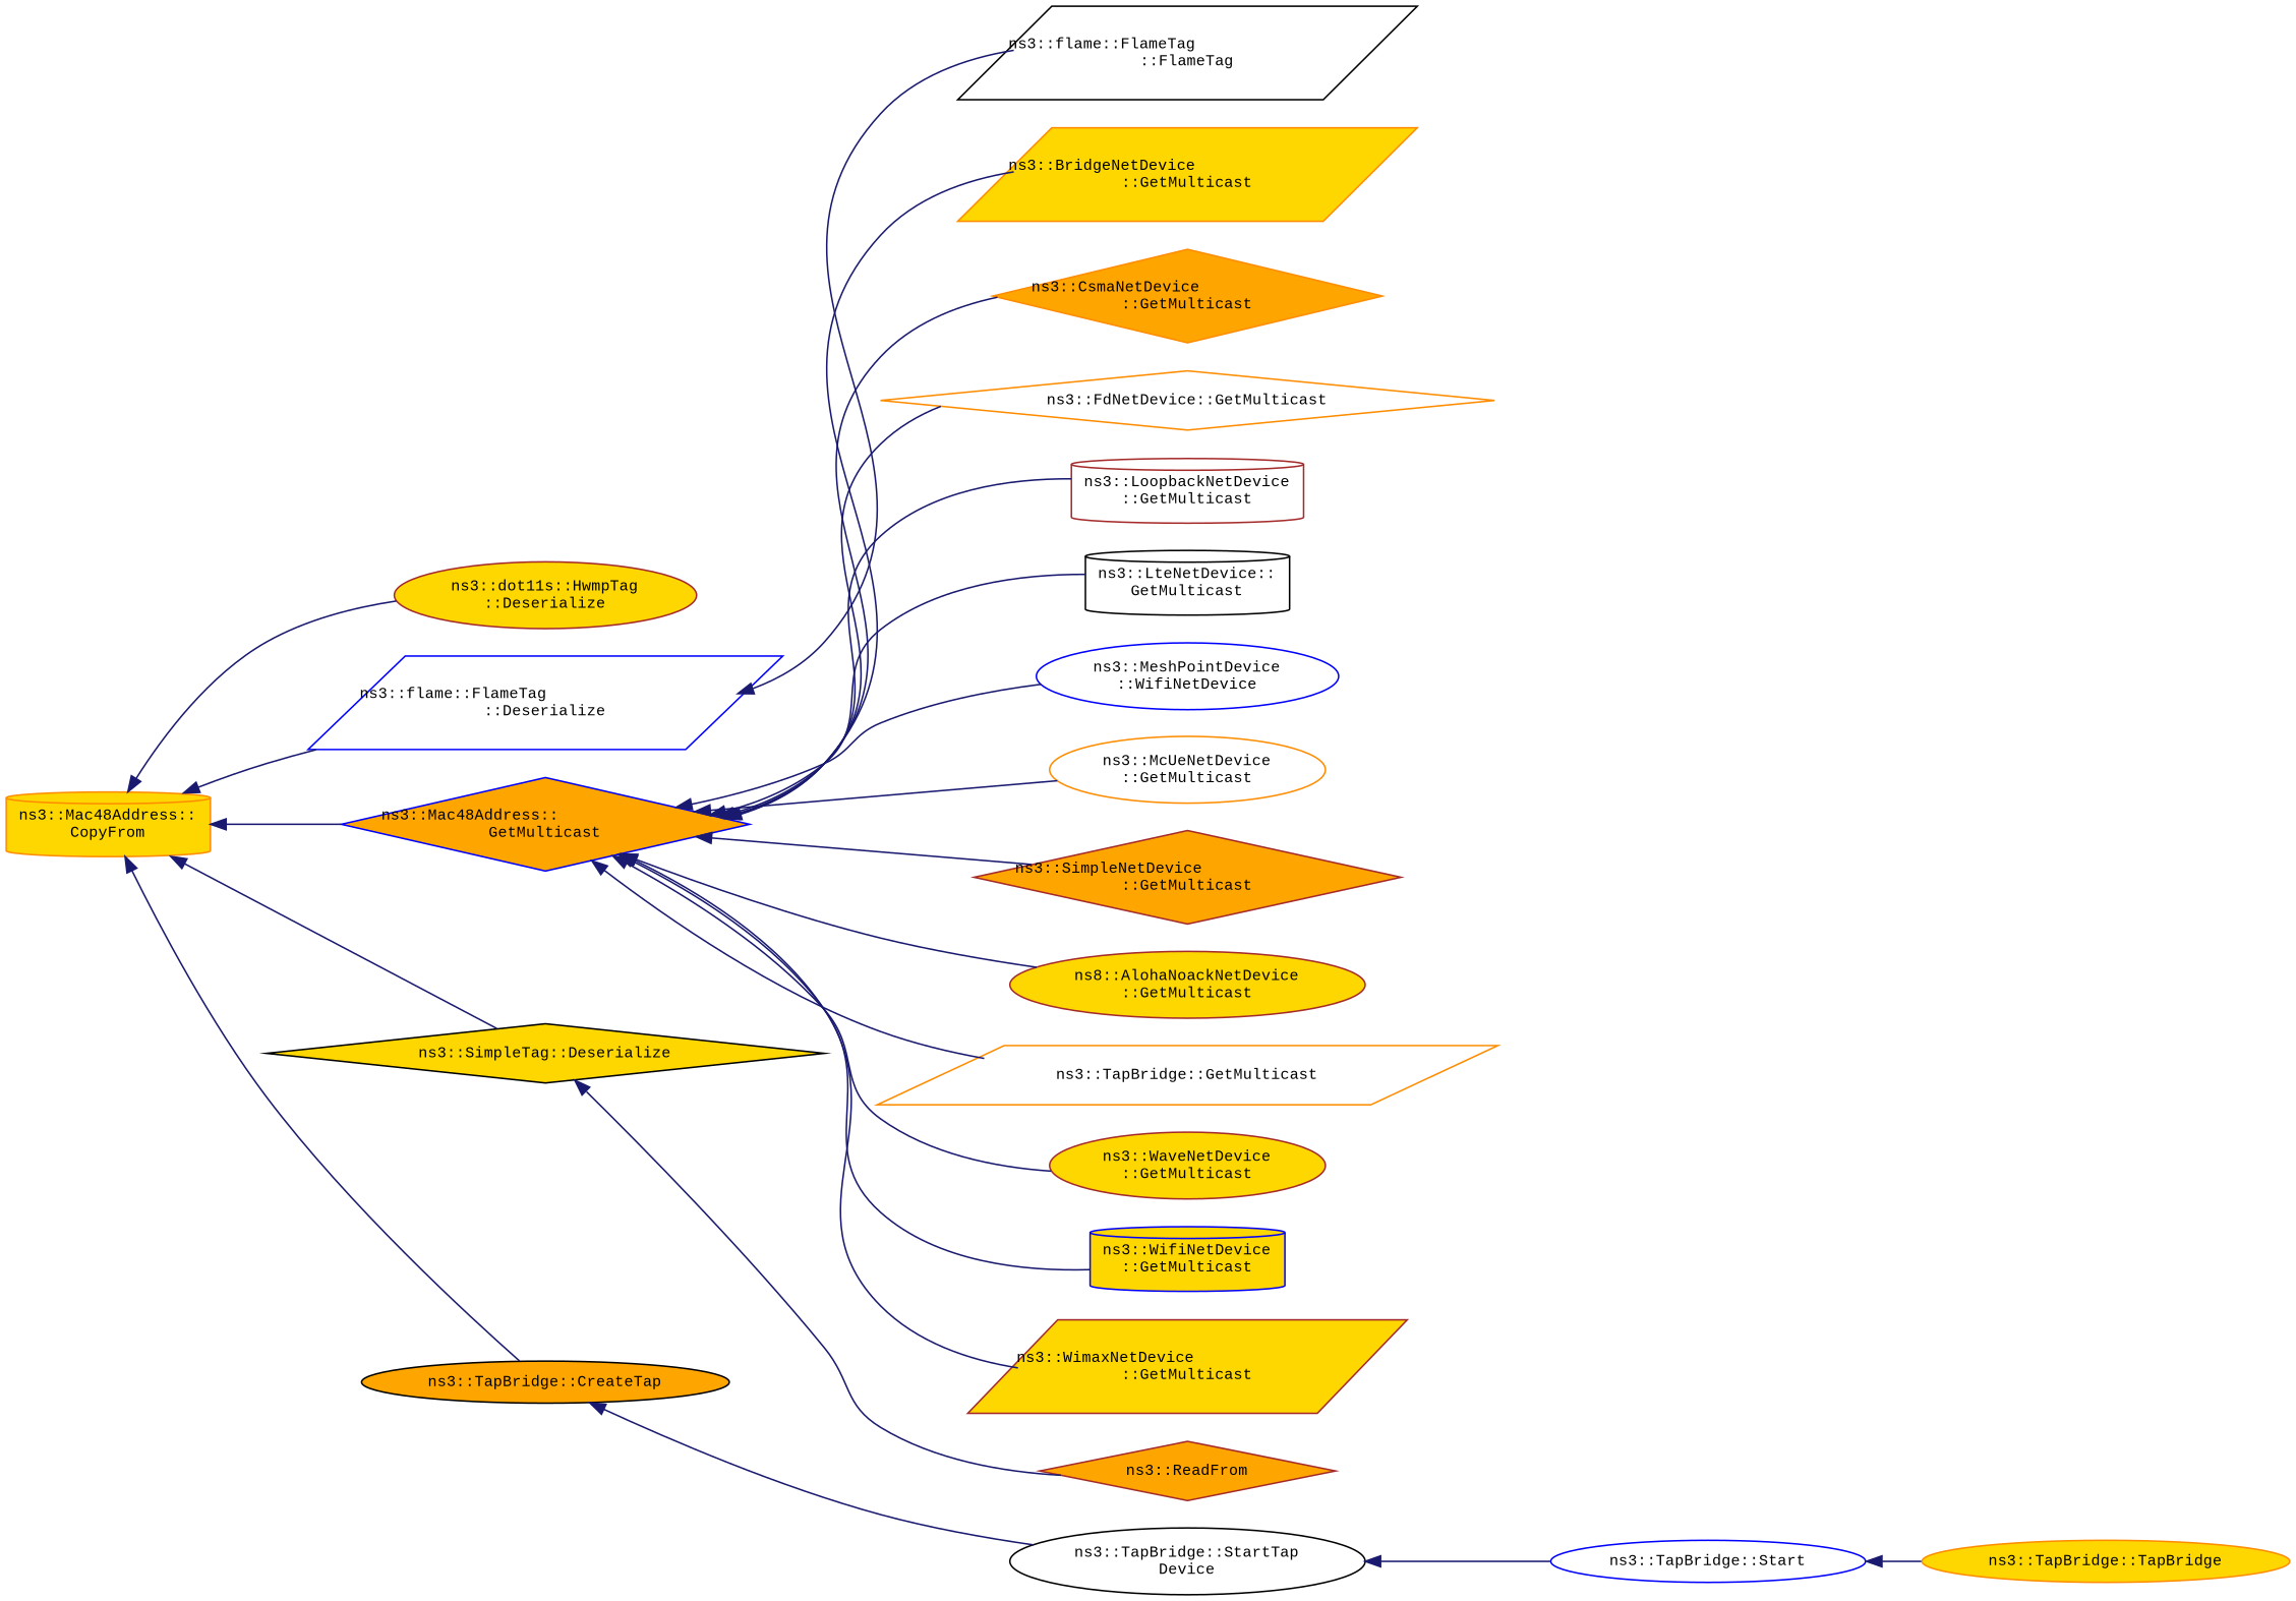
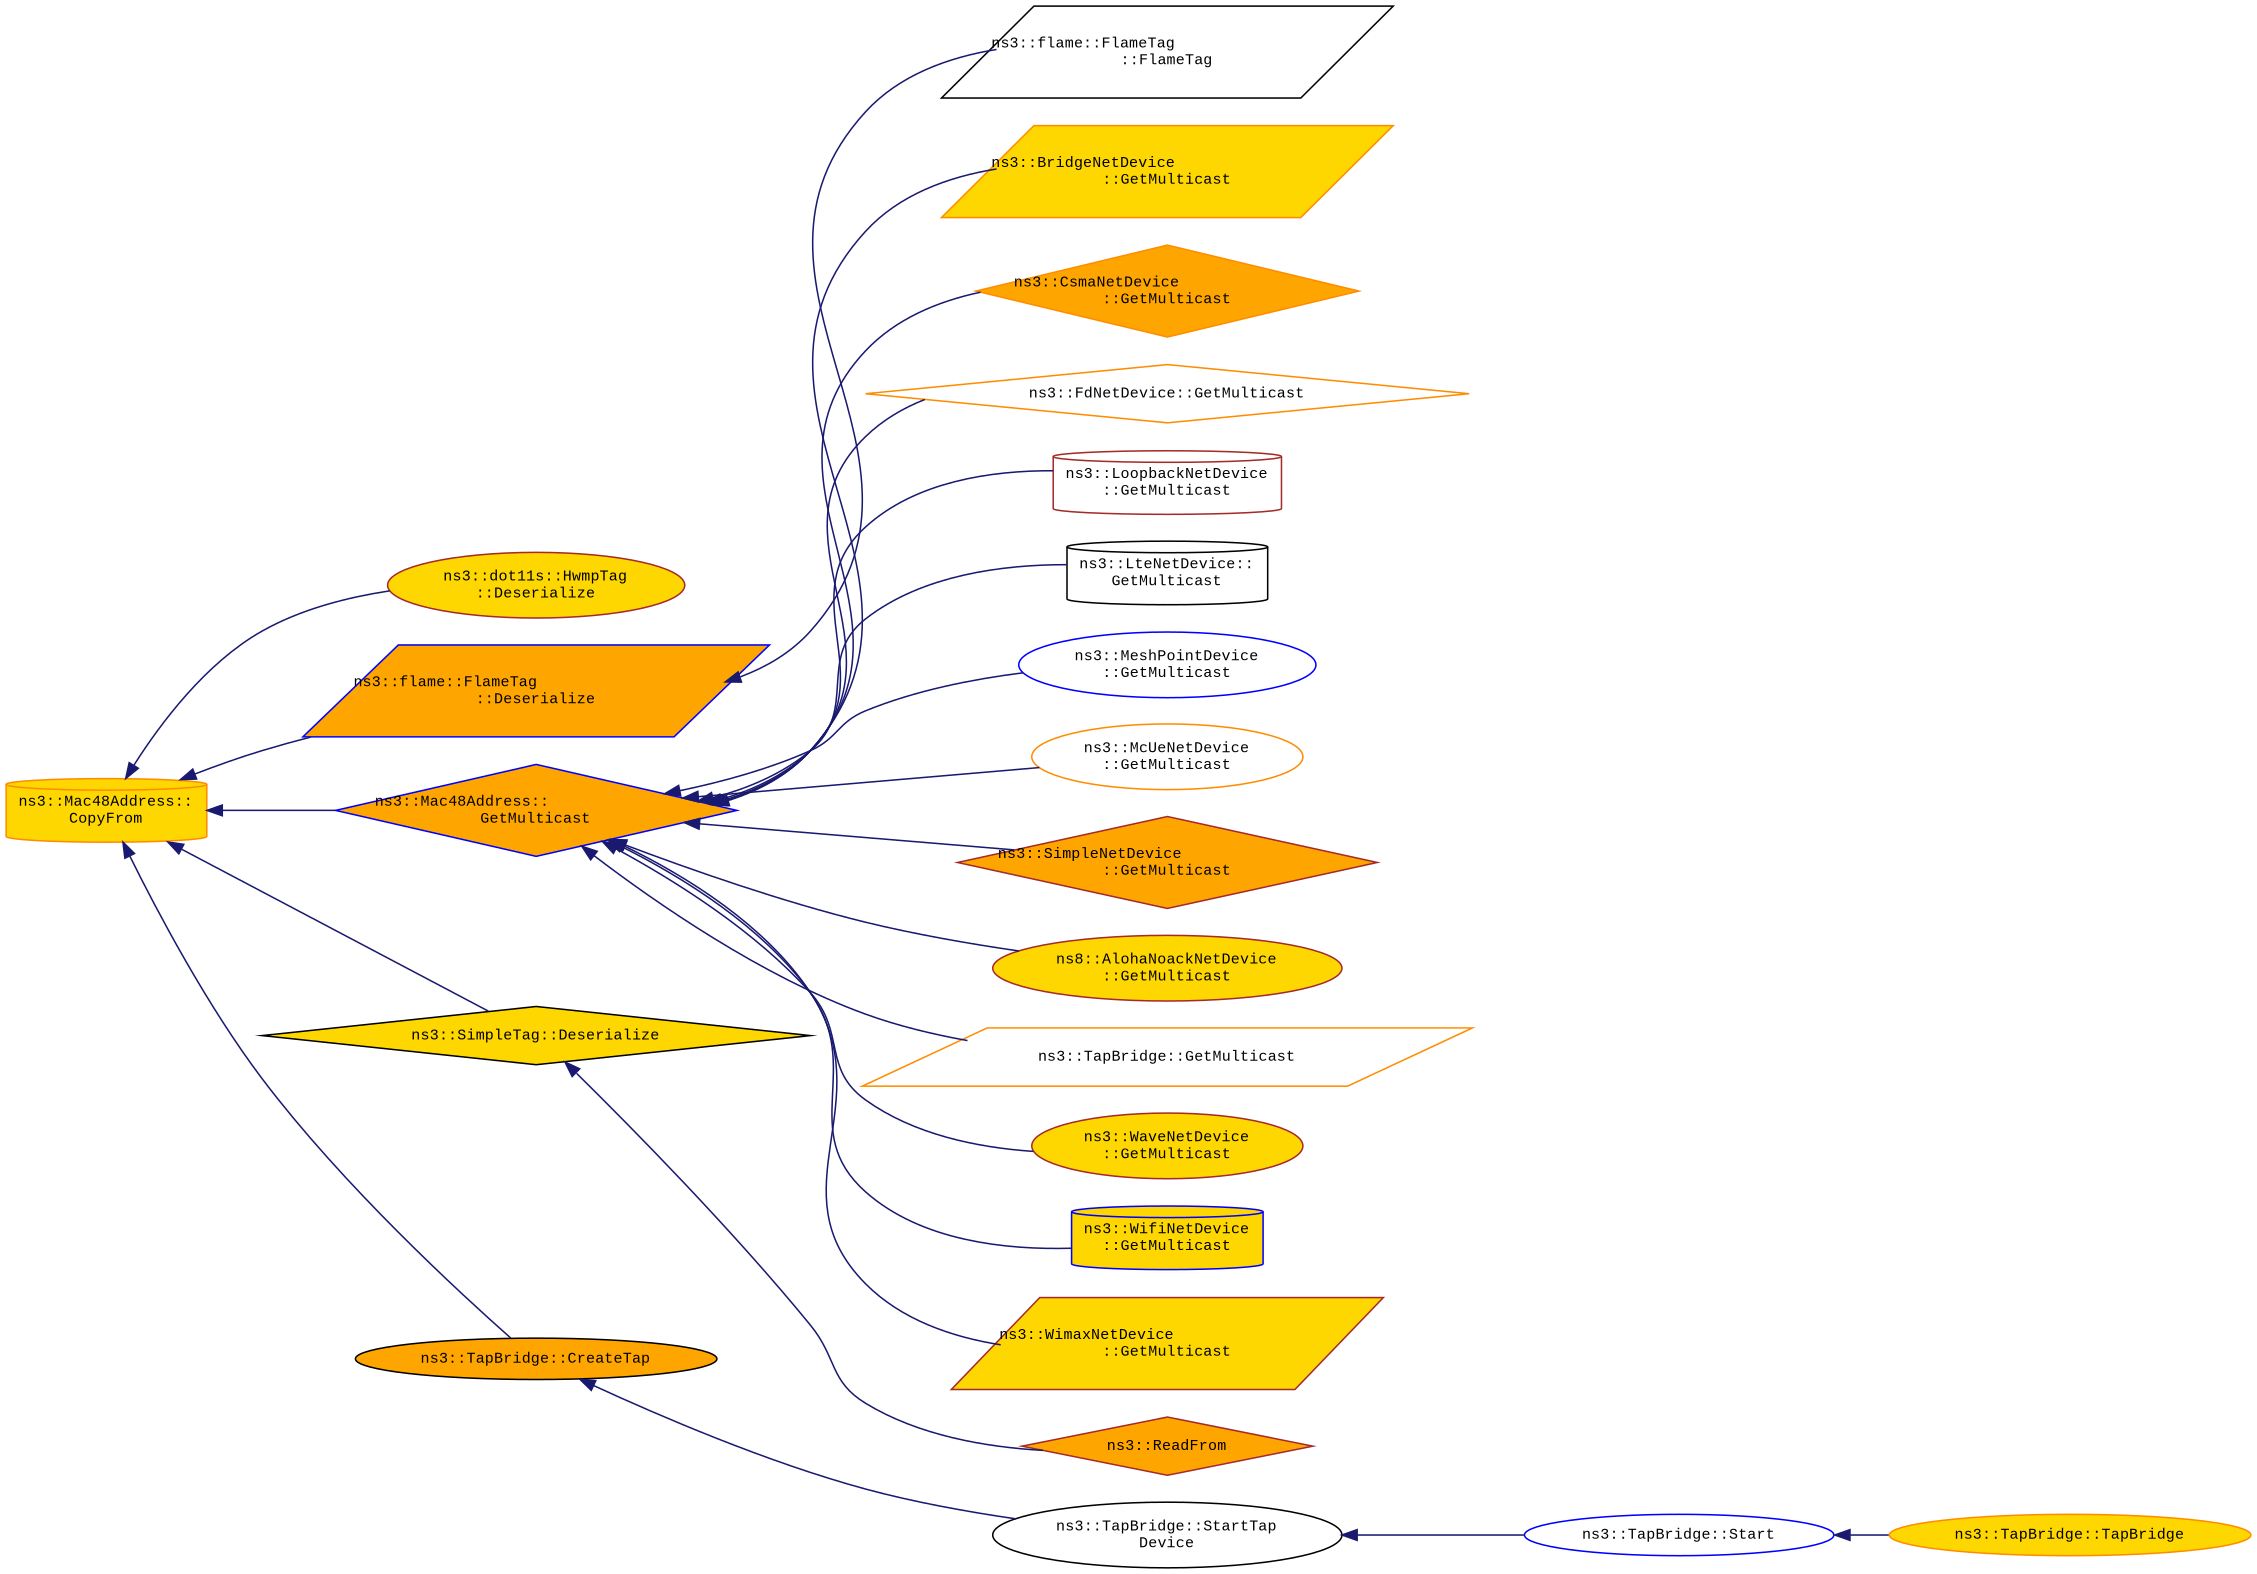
  digraph {
    fontname="Liberation Mono"
    rankdir=LR
    node [color=darkorange fillcolor=white fontname="Liberation Mono" fontsize=10 shape=ellipse style=filled]
    edge [color=midnightblue dir=back fontname="Liberation Mono" fontsize=10 labelfontname=Helvetica labelfontsize=10 style=solid]
    n1 [fillcolor=gold fontcolor=black height=0.2 label="ns3::Mac48Address::\lCopyFrom" shape=cylinder width=0.4]
    n2 [color=brown fillcolor=gold height=0.2 label="ns3::dot11s::HwmpTag\l::Deserialize" width=0.4]
-   n3 [color=blue height=0.2 label="ns3::flame::FlameTag\l::Deserialize" shape=parallelogram width=0.4]
+   n3 [color=blue fillcolor=orange height=0.2 label="ns3::flame::FlameTag\l::Deserialize" shape=parallelogram width=0.4]
    n4 [color=blue fillcolor=orange height=0.2 label="ns3::Mac48Address::\lGetMulticast" shape=diamond width=0.4]
    n5 [color=black fillcolor=gold height=0.2 label="ns3::SimpleTag::Deserialize" shape=diamond width=0.4]
    n6 [color=black fillcolor=orange height=0.2 label="ns3::TapBridge::CreateTap" width=0.4]
    n7 [color=black height=0.2 label="ns3::flame::FlameTag\l::FlameTag" shape=parallelogram width=0.4]
    n8 [color=brown fillcolor=orange height=0.2 label="ns3::ReadFrom" shape=diamond width=0.4]
    n9 [fillcolor=gold height=0.2 label="ns3::BridgeNetDevice\l::GetMulticast" shape=parallelogram width=0.4]
    n10 [fillcolor=orange height=0.2 label="ns3::CsmaNetDevice\l::GetMulticast" shape=diamond width=0.4]
    n11 [height=0.2 label="ns3::FdNetDevice::GetMulticast" shape=diamond width=0.4]
    n12 [color=brown height=0.2 label="ns3::LoopbackNetDevice\l::GetMulticast" shape=cylinder width=0.4]
    n13 [color=black height=0.2 label="ns3::LteNetDevice::\lGetMulticast" shape=cylinder width=0.4]
-   n14 [color=blue height=0.2 label="ns3::MeshPointDevice\l::WifiNetDevice" width=0.4]
+   n14 [color=blue height=0.2 label="ns3::MeshPointDevice\l::GetMulticast" width=0.4]
    n15 [height=0.2 label="ns3::McUeNetDevice\l::GetMulticast" width=0.4]
    n16 [color=brown fillcolor=orange height=0.2 label="ns3::SimpleNetDevice\l::GetMulticast" shape=diamond width=0.4]
    n17 [color=brown fillcolor=gold height=0.2 label="ns8::AlohaNoackNetDevice\l::GetMulticast" width=0.4]
    n18 [height=0.2 label="ns3::TapBridge::GetMulticast" shape=parallelogram width=0.4]
    n19 [color=brown fillcolor=gold height=0.2 label="ns3::WaveNetDevice\l::GetMulticast" width=0.4]
    n20 [color=blue fillcolor=gold height=0.2 label="ns3::WifiNetDevice\l::GetMulticast" shape=cylinder width=0.4]
    n21 [color=brown fillcolor=gold height=0.2 label="ns3::WimaxNetDevice\l::GetMulticast" shape=parallelogram width=0.4]
    n22 [color=black height=0.2 label="ns3::TapBridge::StartTap\lDevice" width=0.4]
    n23 [color=blue height=0.2 label="ns3::TapBridge::Start" width=0.4]
    n24 [fillcolor=gold height=0.2 label="ns3::TapBridge::TapBridge" width=0.4]
    n1 -> n2
    n1 -> n3
    n1 -> n4
    n1 -> n5
    n1 -> n6
    n3 -> n7
    n4 -> n9
    n4 -> n10
    n4 -> n11
    n4 -> n12
    n4 -> n13
    n4 -> n14
    n4 -> n15
    n4 -> n16
    n4 -> n17
    n4 -> n18
    n4 -> n19
    n4 -> n20
    n4 -> n21
    n5 -> n8
    n6 -> n22
    n22 -> n23
    n23 -> n24
  }
